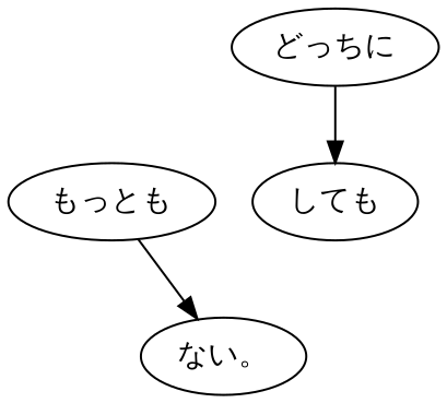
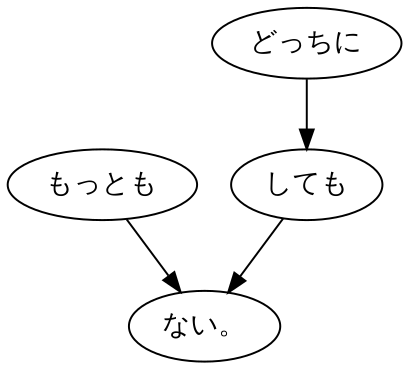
  digraph {
    fontname="Noto Serif"
    node [fontname="Noto Serif"]
    edge [fontname="Noto Serif"]
    n1 [label="もっとも"]
    n2 [label="ない。"]
    n3 [label="しても"]
    n4 [label="どっちに"]
    n1 -> n2
+   n3 -> n2
    n4 -> n3
  }
